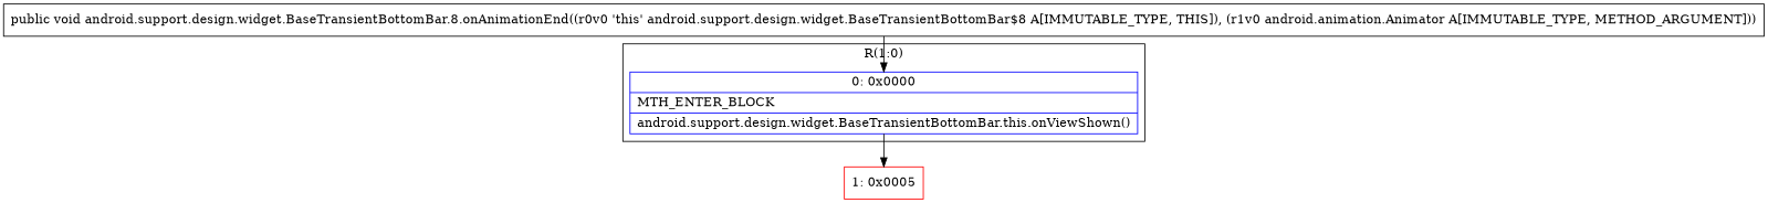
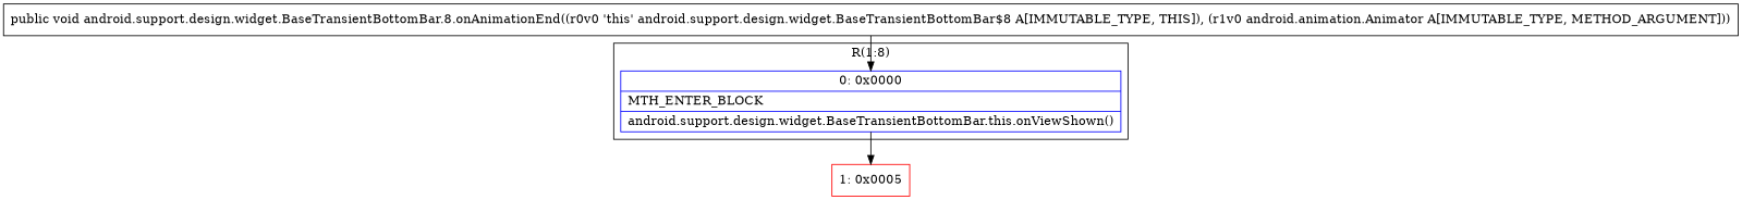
  digraph {
    node [shape=record]
    n1 [color=blue label="{0\:\ 0x0000|MTH_ENTER_BLOCK\l|android.support.design.widget.BaseTransientBottomBar.this.onViewShown()\l}"]
    n2 [color=red label="{1\:\ 0x0005}"]
    n3 [label="{public void android.support.design.widget.BaseTransientBottomBar.8.onAnimationEnd((r0v0 'this' android.support.design.widget.BaseTransientBottomBar$8 A[IMMUTABLE_TYPE, THIS]), (r1v0 android.animation.Animator A[IMMUTABLE_TYPE, METHOD_ARGUMENT])) }"]
    subgraph cluster_1 {
-     label="R(1:0)"
+     label="R(1:8)"
      n1
    }
    n1 -> n2
    n3 -> n1
  }
